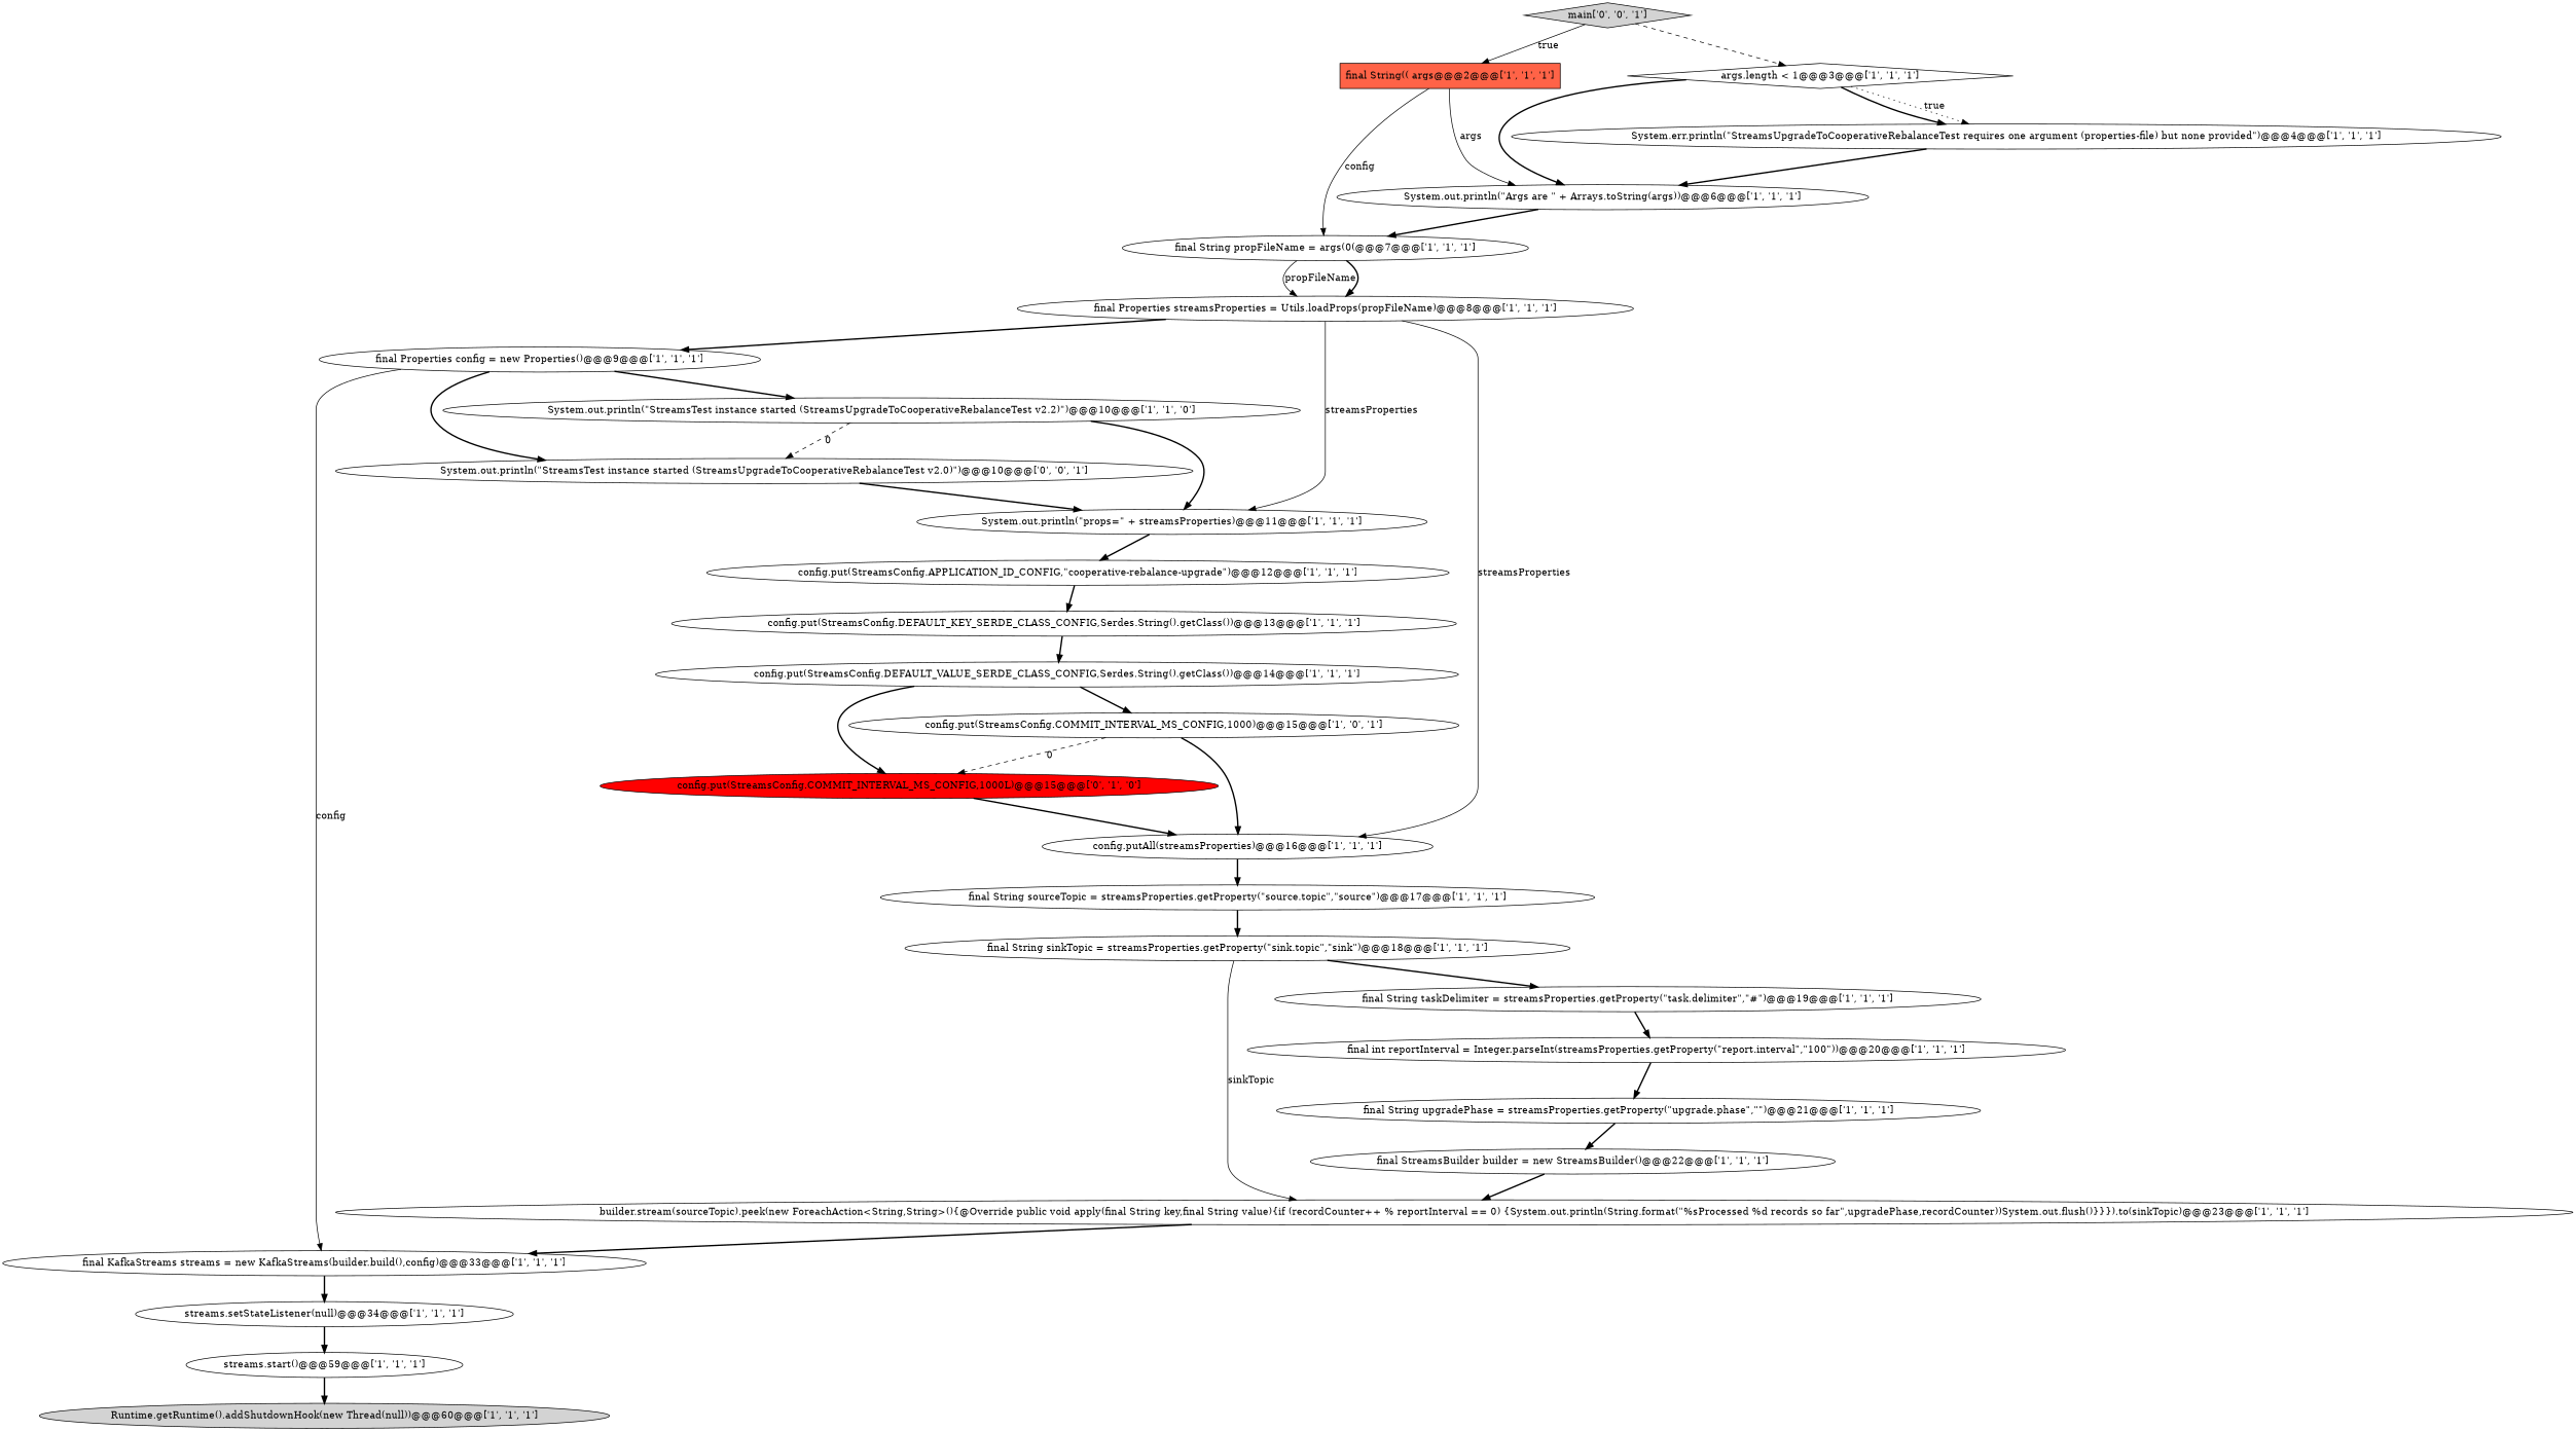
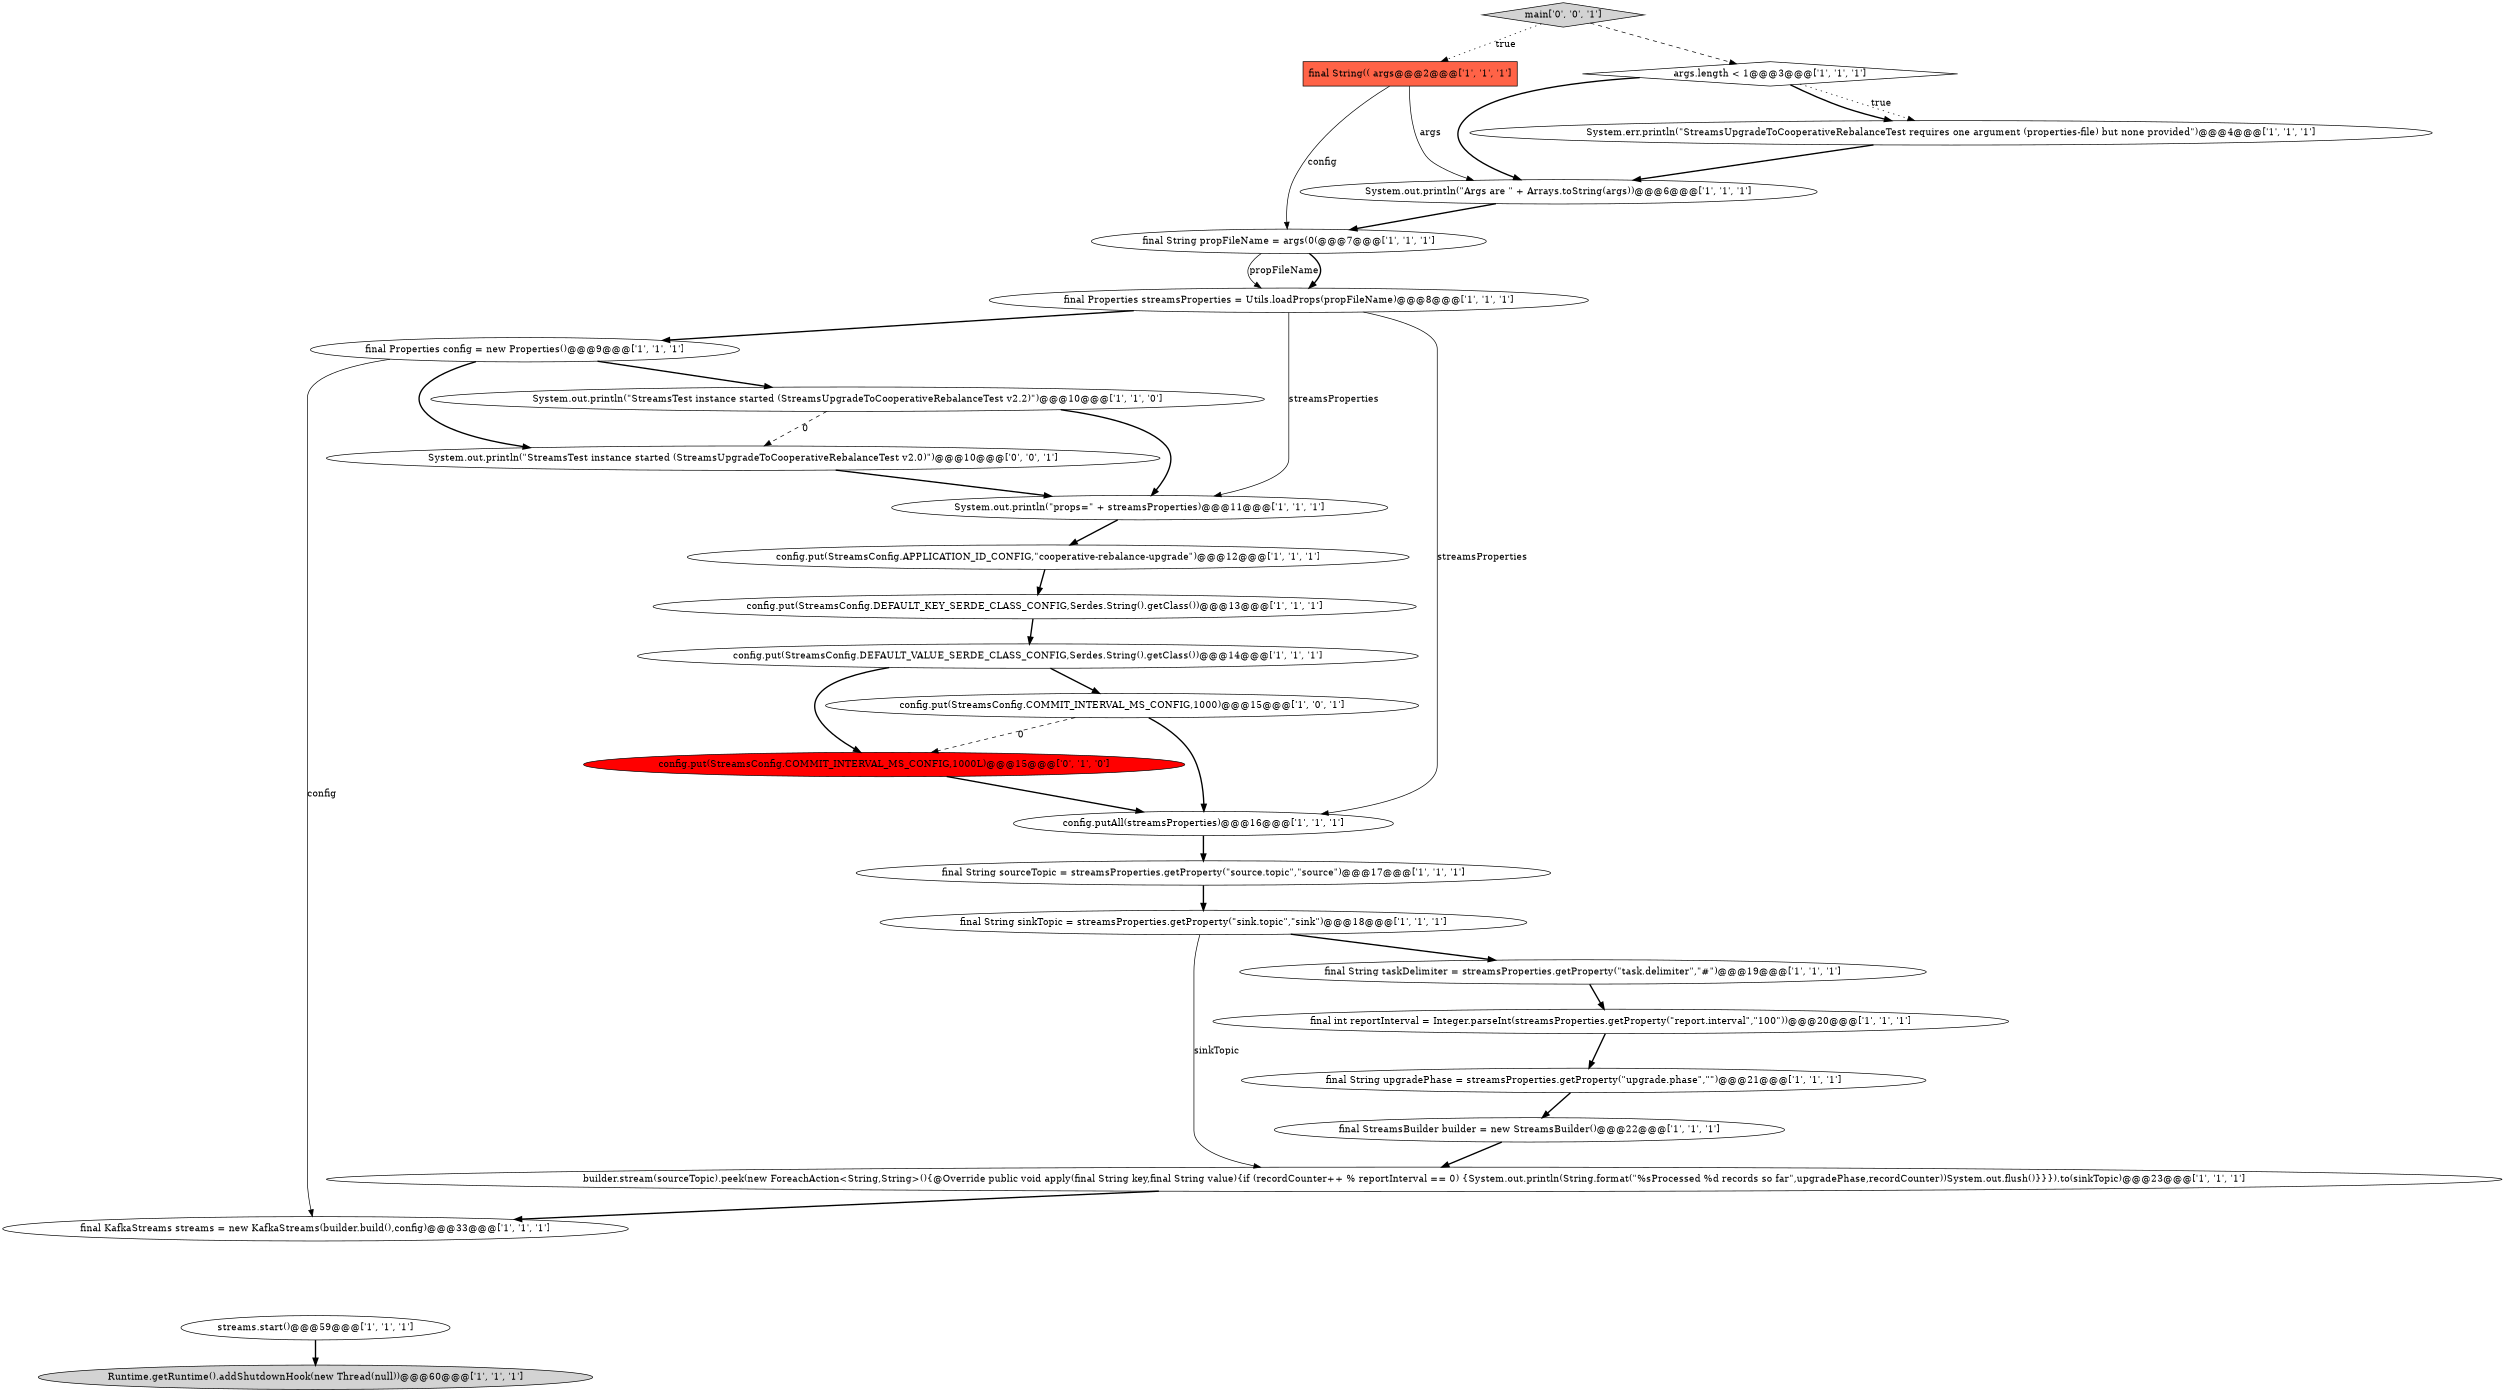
  digraph {
    node [fillcolor=white shape=ellipse style=filled]
    edge [style=bold]
    n1 [fillcolor=tomato label="final String(( args@@@2@@@['1', '1', '1']" shape=box]
    n2 [label="System.out.println(\"Args are \" + Arrays.toString(args))@@@6@@@['1', '1', '1']"]
    n3 [label="final String propFileName = args(0(@@@7@@@['1', '1', '1']"]
    n4 [label="args.length < 1@@@3@@@['1', '1', '1']" shape=diamond]
    n5 [label="System.err.println(\"StreamsUpgradeToCooperativeRebalanceTest requires one argument (properties-file) but none provided\")@@@4@@@['1', '1', '1']"]
    n6 [label="config.put(StreamsConfig.DEFAULT_KEY_SERDE_CLASS_CONFIG,Serdes.String().getClass())@@@13@@@['1', '1', '1']"]
    n7 [label="config.put(StreamsConfig.DEFAULT_VALUE_SERDE_CLASS_CONFIG,Serdes.String().getClass())@@@14@@@['1', '1', '1']"]
    n8 [fillcolor=red label="config.put(StreamsConfig.COMMIT_INTERVAL_MS_CONFIG,1000L)@@@15@@@['0', '1', '0']"]
    n9 [label="config.put(StreamsConfig.COMMIT_INTERVAL_MS_CONFIG,1000)@@@15@@@['1', '0', '1']"]
    n10 [label="final String upgradePhase = streamsProperties.getProperty(\"upgrade.phase\",\"\")@@@21@@@['1', '1', '1']"]
    n11 [label="final StreamsBuilder builder = new StreamsBuilder()@@@22@@@['1', '1', '1']"]
    n12 [label="builder.stream(sourceTopic).peek(new ForeachAction<String,String>(){@Override public void apply(final String key,final String value){if (recordCounter++ % reportInterval == 0) {System.out.println(String.format(\"%sProcessed %d records so far\",upgradePhase,recordCounter))System.out.flush()}}}).to(sinkTopic)@@@23@@@['1', '1', '1']"]
    n13 [label="config.putAll(streamsProperties)@@@16@@@['1', '1', '1']"]
    n14 [label="final Properties streamsProperties = Utils.loadProps(propFileName)@@@8@@@['1', '1', '1']"]
    n15 [label="System.out.println(\"props=\" + streamsProperties)@@@11@@@['1', '1', '1']"]
    n16 [label="final Properties config = new Properties()@@@9@@@['1', '1', '1']"]
    n17 [label="config.put(StreamsConfig.APPLICATION_ID_CONFIG,\"cooperative-rebalance-upgrade\")@@@12@@@['1', '1', '1']"]
    n18 [label="System.out.println(\"StreamsTest instance started (StreamsUpgradeToCooperativeRebalanceTest v2.0)\")@@@10@@@['0', '0', '1']"]
    n19 [label="System.out.println(\"StreamsTest instance started (StreamsUpgradeToCooperativeRebalanceTest v2.2)\")@@@10@@@['1', '1', '0']"]
    n20 [label="final KafkaStreams streams = new KafkaStreams(builder.build(),config)@@@33@@@['1', '1', '1']"]
    n21 [label="final String sourceTopic = streamsProperties.getProperty(\"source.topic\",\"source\")@@@17@@@['1', '1', '1']"]
    n22 [fillcolor=lightgray label="main['0', '0', '1']" shape=diamond]
    n23 [label="final int reportInterval = Integer.parseInt(streamsProperties.getProperty(\"report.interval\",\"100\"))@@@20@@@['1', '1', '1']"]
-   n24 [label="streams.setStateListener(null)@@@34@@@['1', '1', '1']"]
    n25 [label="streams.start()@@@59@@@['1', '1', '1']"]
    n26 [fillcolor=lightgray label="Runtime.getRuntime().addShutdownHook(new Thread(null))@@@60@@@['1', '1', '1']"]
    n27 [label="final String sinkTopic = streamsProperties.getProperty(\"sink.topic\",\"sink\")@@@18@@@['1', '1', '1']"]
    n28 [label="final String taskDelimiter = streamsProperties.getProperty(\"task.delimiter\",\"#\")@@@19@@@['1', '1', '1']"]
    n1 -> n2 [label=args style=solid]
    n1 -> n3 [label=config style=solid]
    n2 -> n3
    n3 -> n14 [label=propFileName style=solid]
    n3 -> n14
    n4 -> n2
    n4 -> n5 [label=true style=dotted]
    n4 -> n5
    n5 -> n2
    n6 -> n7
    n7 -> n8
    n7 -> n9
    n8 -> n13
    n9 -> n8 [label=0 style=dashed]
    n9 -> n13
    n10 -> n11
    n11 -> n12
    n12 -> n20
    n13 -> n21
    n14 -> n13 [label=streamsProperties style=solid]
    n14 -> n15 [label=streamsProperties style=solid]
    n14 -> n16
    n15 -> n17
    n16 -> n18
    n16 -> n19
    n16 -> n20 [label=config style=solid]
    n17 -> n6
    n18 -> n15
    n19 -> n15
    n19 -> n18 [label=0 style=dashed]
-   n20 -> n24
    n21 -> n27
-   n22 -> n1 [label=true style=solid]
+   n22 -> n1 [label=true style=dotted]
    n22 -> n4 [style=dashed]
    n23 -> n10
-   n24 -> n25
    n25 -> n26
    n27 -> n12 [label=sinkTopic style=solid]
    n27 -> n28
    n28 -> n23
  }
